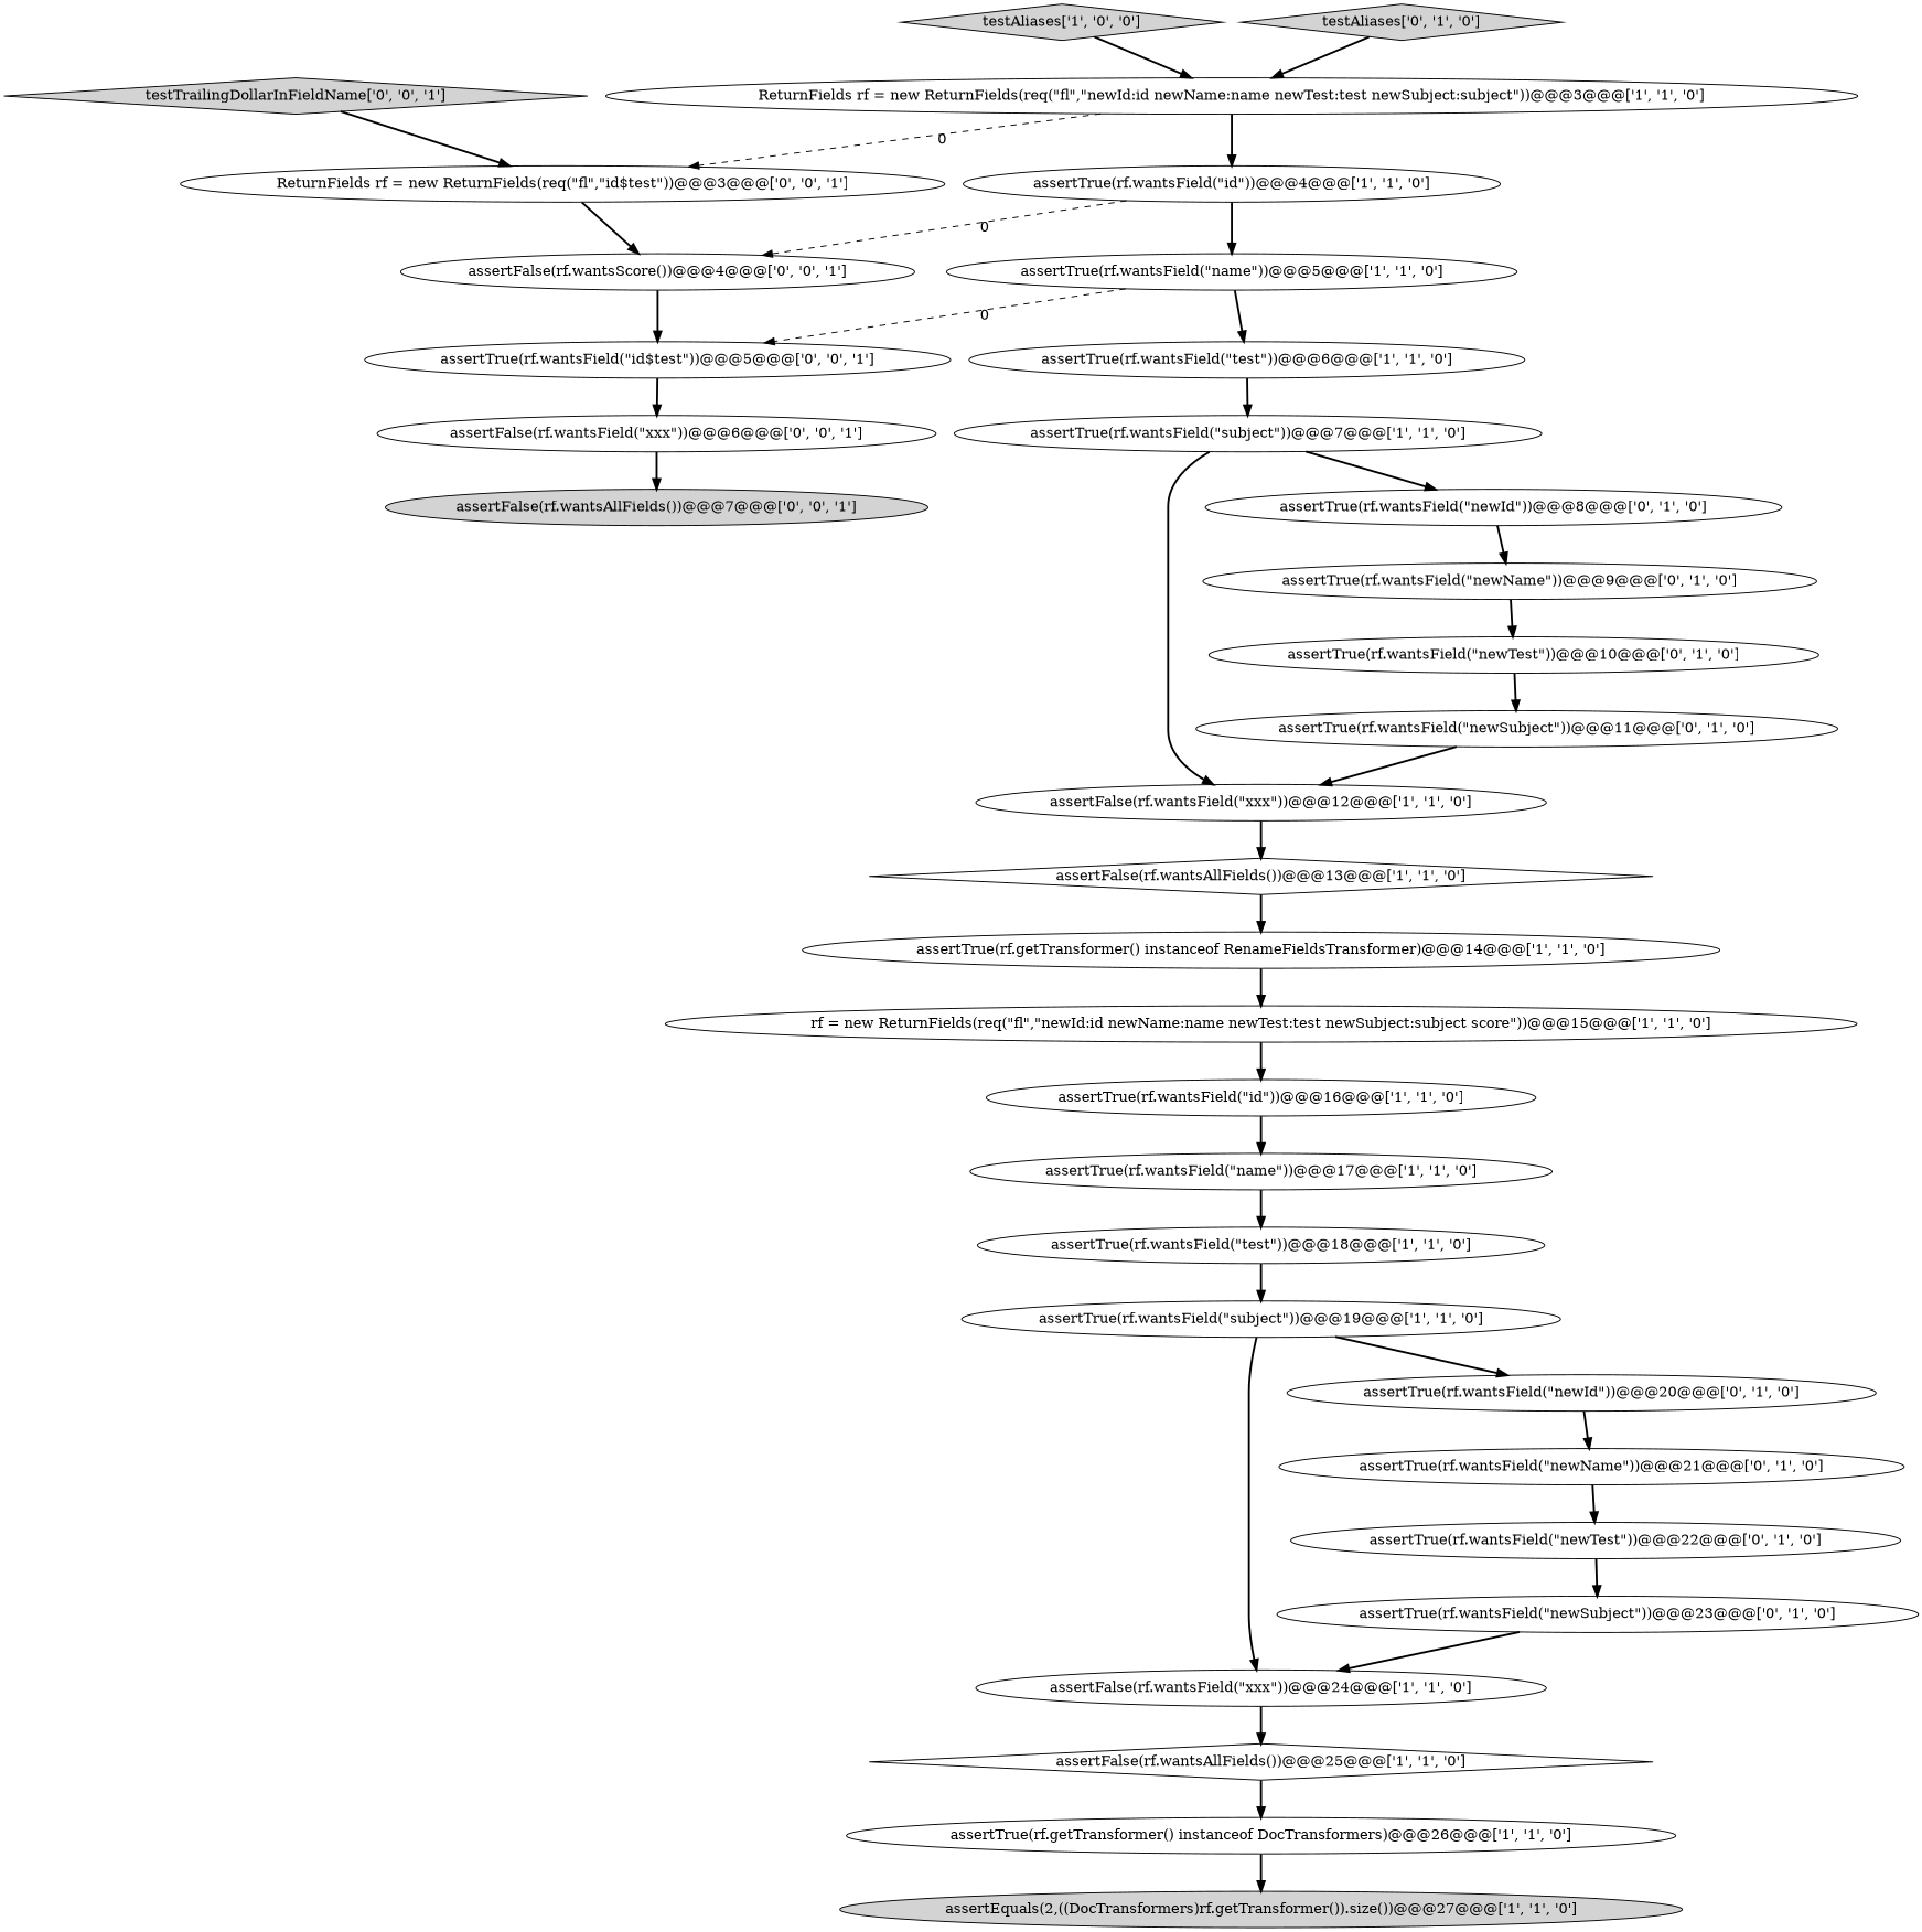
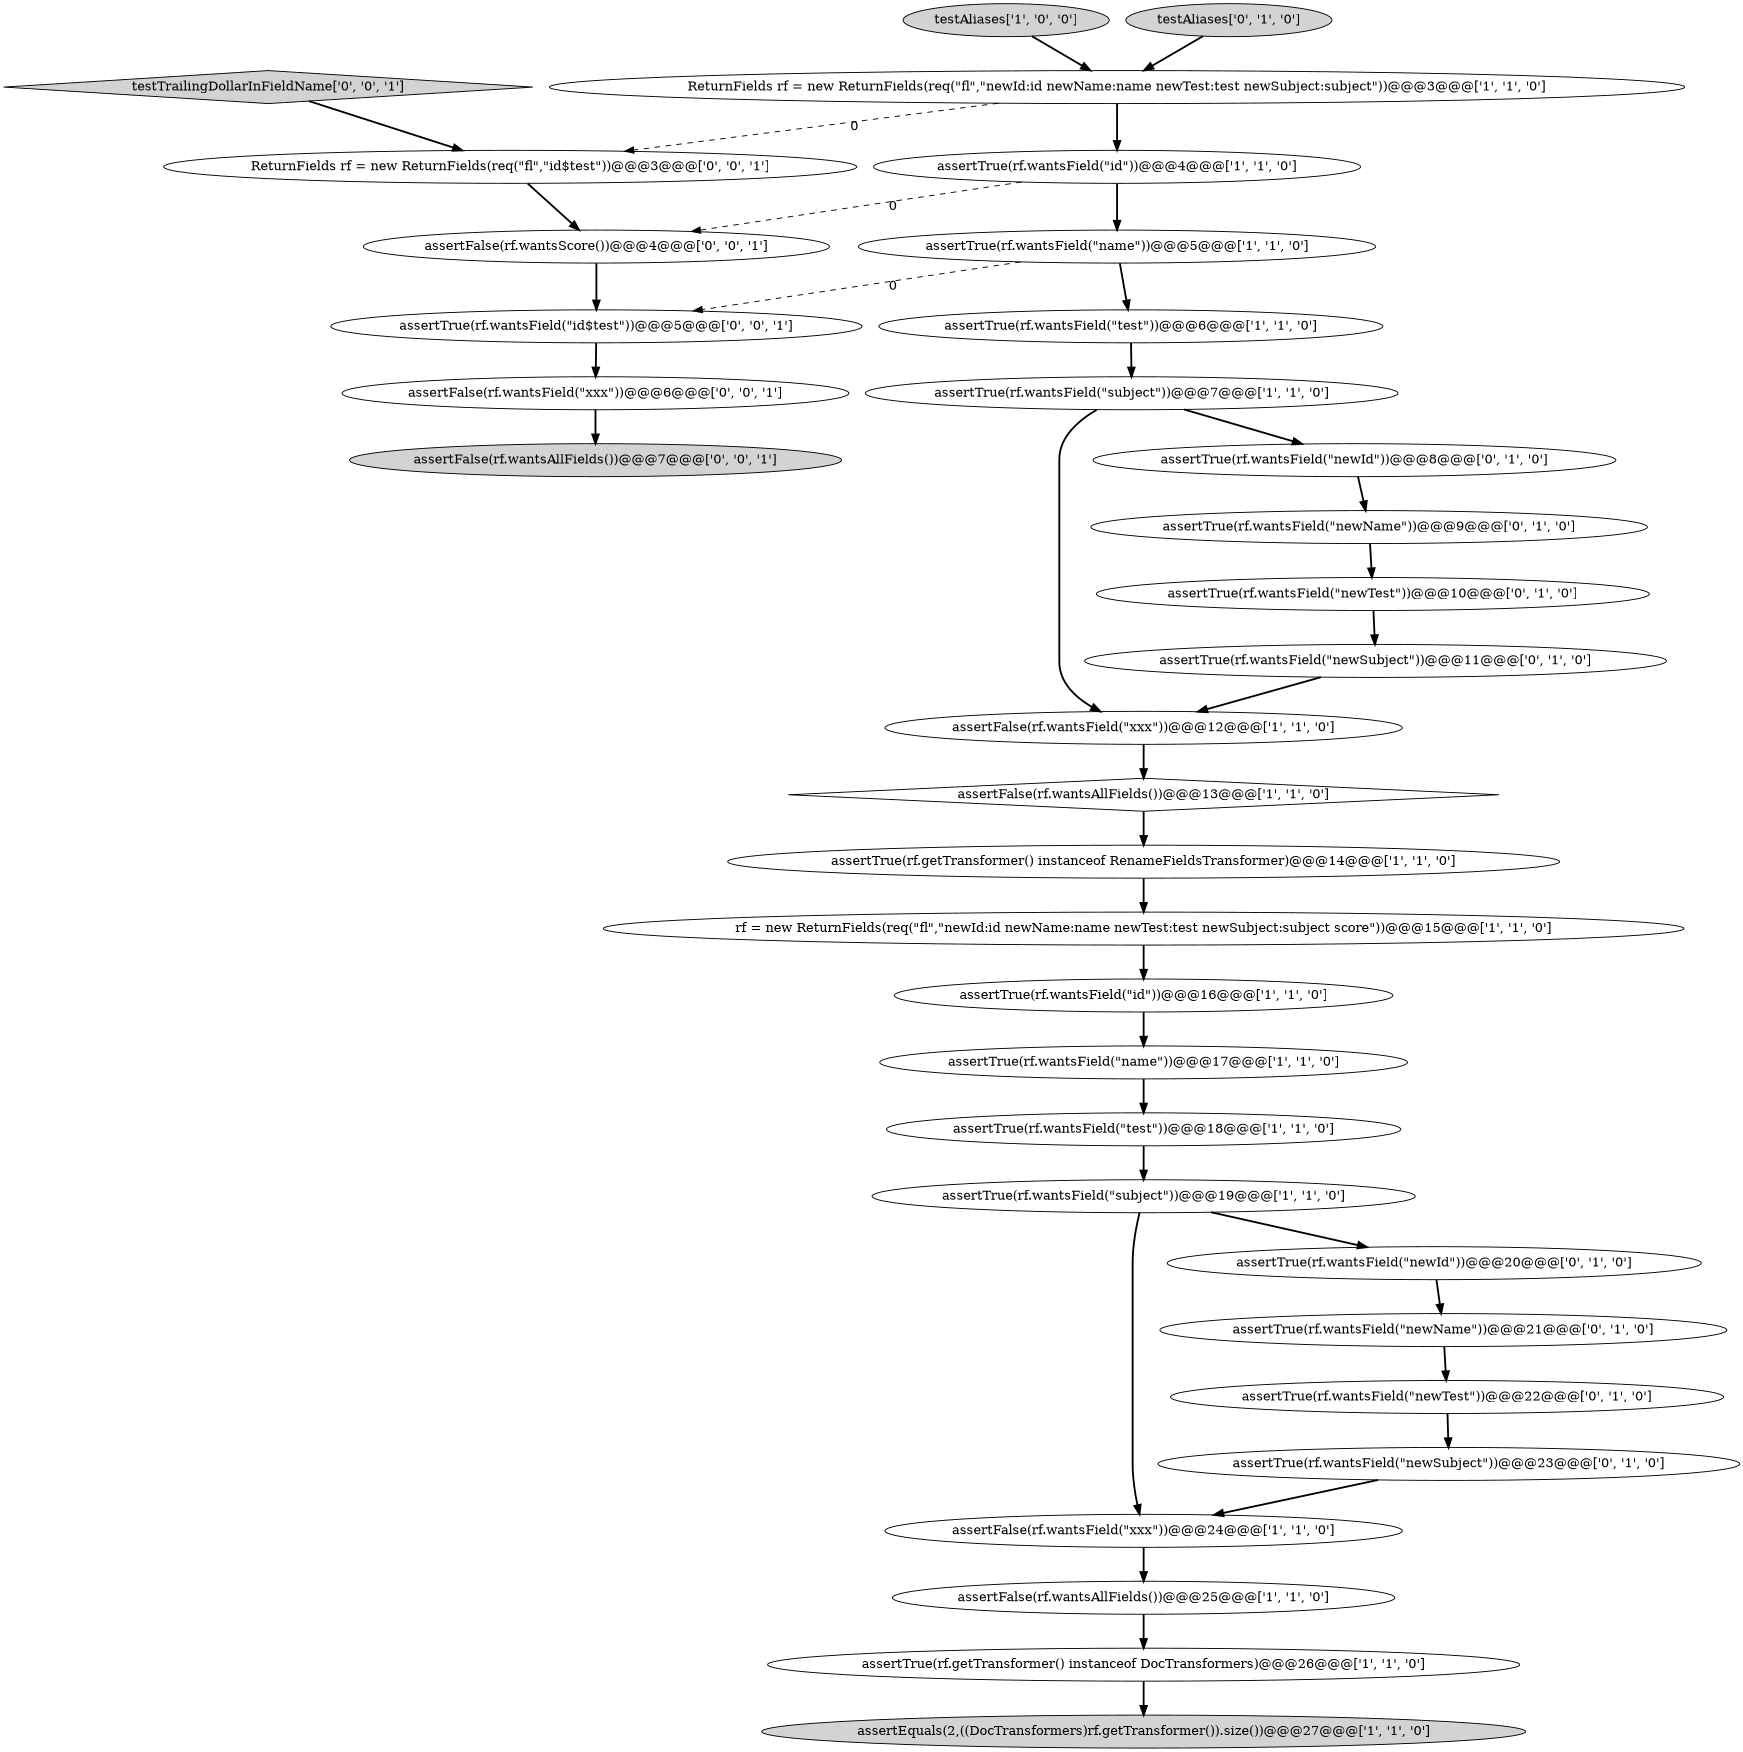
  digraph {
    node [fillcolor=white shape=ellipse style=filled]
    edge [style=bold]
    n1 [label="rf = new ReturnFields(req(\"fl\",\"newId:id newName:name newTest:test newSubject:subject score\"))@@@15@@@['1', '1', '0']"]
    n2 [label="assertTrue(rf.wantsField(\"id\"))@@@16@@@['1', '1', '0']"]
    n3 [label="assertTrue(rf.wantsField(\"name\"))@@@17@@@['1', '1', '0']"]
-   n4 [label="assertFalse(rf.wantsAllFields())@@@25@@@['1', '1', '0']" shape=diamond]
+   n4 [label="assertFalse(rf.wantsAllFields())@@@25@@@['1', '1', '0']"]
    n5 [label="assertTrue(rf.getTransformer() instanceof DocTransformers)@@@26@@@['1', '1', '0']"]
    n6 [fillcolor=lightgray label="assertEquals(2,((DocTransformers)rf.getTransformer()).size())@@@27@@@['1', '1', '0']"]
    n7 [label="assertTrue(rf.wantsField(\"newSubject\"))@@@11@@@['0', '1', '0']"]
    n8 [label="assertFalse(rf.wantsField(\"xxx\"))@@@12@@@['1', '1', '0']"]
    n9 [label="assertFalse(rf.wantsAllFields())@@@13@@@['1', '1', '0']" shape=diamond]
-   n10 [fillcolor=lightgray label="testAliases['1', '0', '0']" shape=diamond]
+   n10 [fillcolor=lightgray label="testAliases['1', '0', '0']"]
    n11 [label="ReturnFields rf = new ReturnFields(req(\"fl\",\"newId:id newName:name newTest:test newSubject:subject\"))@@@3@@@['1', '1', '0']"]
    n12 [label="assertTrue(rf.wantsField(\"id\"))@@@4@@@['1', '1', '0']"]
    n13 [label="ReturnFields rf = new ReturnFields(req(\"fl\",\"id$test\"))@@@3@@@['0', '0', '1']"]
    n14 [label="assertFalse(rf.wantsField(\"xxx\"))@@@24@@@['1', '1', '0']"]
    n15 [label="assertTrue(rf.wantsField(\"name\"))@@@5@@@['1', '1', '0']"]
    n16 [label="assertTrue(rf.wantsField(\"id$test\"))@@@5@@@['0', '0', '1']"]
    n17 [label="assertTrue(rf.wantsField(\"test\"))@@@6@@@['1', '1', '0']"]
    n18 [label="assertFalse(rf.wantsField(\"xxx\"))@@@6@@@['0', '0', '1']"]
    n19 [label="assertTrue(rf.wantsField(\"subject\"))@@@7@@@['1', '1', '0']"]
    n20 [label="assertTrue(rf.wantsField(\"newTest\"))@@@22@@@['0', '1', '0']"]
    n21 [label="assertTrue(rf.wantsField(\"newSubject\"))@@@23@@@['0', '1', '0']"]
    n22 [label="assertTrue(rf.getTransformer() instanceof RenameFieldsTransformer)@@@14@@@['1', '1', '0']"]
    n23 [label="assertTrue(rf.wantsField(\"newTest\"))@@@10@@@['0', '1', '0']"]
    n24 [fillcolor=lightgray label="assertFalse(rf.wantsAllFields())@@@7@@@['0', '0', '1']"]
    n25 [label="assertTrue(rf.wantsField(\"test\"))@@@18@@@['1', '1', '0']"]
    n26 [label="assertTrue(rf.wantsField(\"subject\"))@@@19@@@['1', '1', '0']"]
    n27 [label="assertTrue(rf.wantsField(\"newId\"))@@@20@@@['0', '1', '0']"]
    n28 [label="assertFalse(rf.wantsScore())@@@4@@@['0', '0', '1']"]
    n29 [fillcolor=lightgray label="testTrailingDollarInFieldName['0', '0', '1']" shape=diamond]
    n30 [label="assertTrue(rf.wantsField(\"newId\"))@@@8@@@['0', '1', '0']"]
    n31 [label="assertTrue(rf.wantsField(\"newName\"))@@@21@@@['0', '1', '0']"]
-   n32 [fillcolor=lightgray label="testAliases['0', '1', '0']" shape=diamond]
+   n32 [fillcolor=lightgray label="testAliases['0', '1', '0']"]
    n33 [label="assertTrue(rf.wantsField(\"newName\"))@@@9@@@['0', '1', '0']"]
    n1 -> n2
    n2 -> n3
    n3 -> n25
    n4 -> n5
    n5 -> n6
    n7 -> n8
    n8 -> n9
    n9 -> n22
    n10 -> n11
    n11 -> n12
    n11 -> n13 [label=0 style=dashed]
    n12 -> n15
    n12 -> n28 [label=0 style=dashed]
    n13 -> n28
    n14 -> n4
    n15 -> n16 [label=0 style=dashed]
    n15 -> n17
    n16 -> n18
    n17 -> n19
    n18 -> n24
    n19 -> n8
    n19 -> n30
    n20 -> n21
    n21 -> n14
    n22 -> n1
    n23 -> n7
    n25 -> n26
    n26 -> n14
    n26 -> n27
    n27 -> n31
    n28 -> n16
    n29 -> n13
    n30 -> n33
    n31 -> n20
    n32 -> n11
    n33 -> n23
  }
